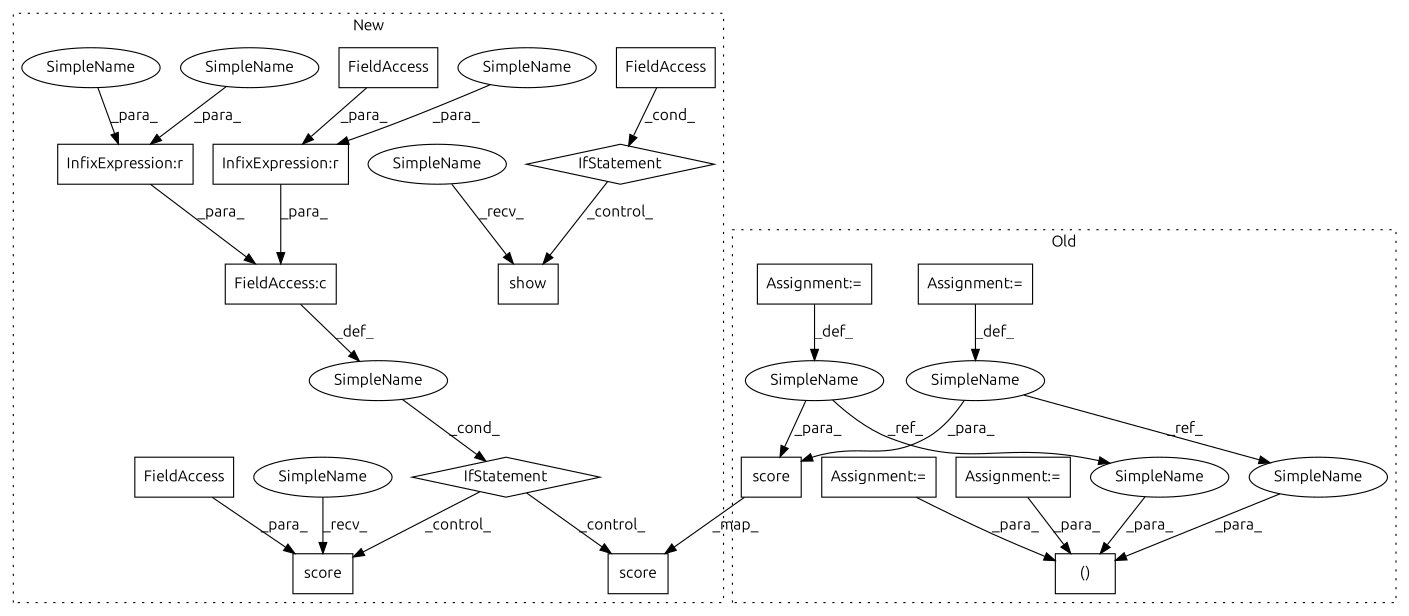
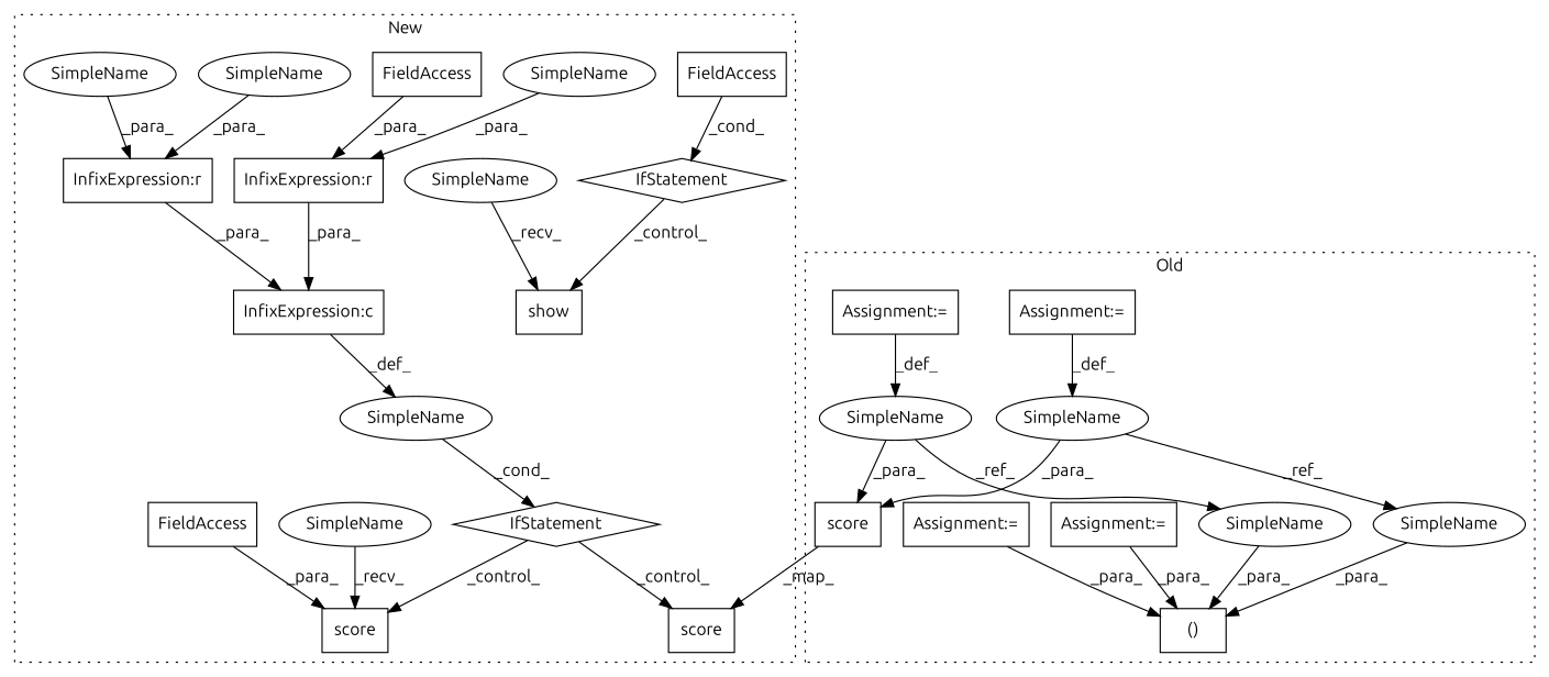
  digraph {
    fontname=Ubuntu
    node [a=42 l=6 s=2531 shape=box fontname=Ubuntu]
    edge [fontname=Ubuntu]
    n1 [a=32 l="6,1" label=score s="2832,2851"]
    n2 [label=SimpleName shape=ellipse]
    n3 [a=106 l=65 label="()" s=2679]
    n4 [label=SimpleName s=2515 shape=ellipse]
    n5 [a=7 l=7 label="Assignment:=" s=2547]
    n6 [a=7 l=7 label="Assignment:=" s=2564]
    n7 [a=7 label="Assignment:=" s=2515]
    n8 [a=7 label="Assignment:="]
    n9 [label=SimpleName s=2738 shape=ellipse]
    n10 [label=SimpleName s=2699 shape=ellipse]
    n11 [a=32 l="6,1" label=score s="2688,2707"]
    n12 [label=SimpleName shape=ellipse l="" s=""]
    n13 [a=25 l="4,2" label=IfStatement s="2627,2667" shape=diamond]
    n14 [a=32 l="6,1" label=score s="2895,2916"]
    n15 [a=22 l=7 label=FieldAccess s=2909]
    n16 [a=27 l=4 label="InfixExpression:r" s=2638]
-   n17 [a=27 l=4 label="FieldAccess:c" s=2647]
+   n17 [a=27 l=4 label="InfixExpression:c" s=2647]
    n18 [a=27 l=4 label="InfixExpression:r" s=2658]
    n19 [a=22 label=FieldAccess s=2652]
    n20 [a=32 label=show s=2958]
    n21 [a=22 l=4 label=FieldAccess s=2933]
    n22 [a=25 l="4,2" label=IfStatement s="2929,2937" shape=diamond]
    n23 [label=SimpleName s=2632 shape=ellipse]
    n24 [l=10 label=SimpleName s=2884 shape=ellipse]
    n25 [l=10 label=SimpleName s=2947 shape=ellipse]
    n26 [l=4 label=SimpleName s=2662 shape=ellipse]
    n27 [l=4 label=SimpleName s=2642 shape=ellipse]
    subgraph cluster_1 {
      label=Old
      style=dotted
      n1
      n2
      n3
      n4
      n5
      n6
      n7
      n8
      n9
      n10
    }
    subgraph cluster_2 {
      label=New
      style=dotted
      n11
      n12
      n13
      n14
      n15
      n16
      n17
      n18
      n19
      n20
      n21
      n22
      n23
      n24
      n25
      n26
      n27
    }
    n1 -> n11 [label=_map_]
    n2 -> n1 [label=_para_]
    n2 -> n9 [label=_ref_]
    n4 -> n1 [label=_para_]
    n4 -> n10 [label=_ref_]
    n5 -> n3 [label=_para_]
    n6 -> n3 [label=_para_]
    n7 -> n4 [label=_def_]
    n8 -> n2 [label=_def_]
    n9 -> n3 [label=_para_]
    n10 -> n3 [label=_para_]
    n12 -> n13 [label=_cond_]
    n13 -> n11 [label=_control_]
    n13 -> n14 [label=_control_]
    n15 -> n14 [label=_para_]
    n16 -> n17 [label=_para_]
    n17 -> n12 [label=_def_]
    n18 -> n17 [label=_para_]
    n19 -> n18 [label=_para_]
    n21 -> n22 [label=_cond_]
    n22 -> n20 [label=_control_]
    n23 -> n16 [label=_para_]
    n24 -> n14 [label=_recv_]
    n25 -> n20 [label=_recv_]
    n26 -> n18 [label=_para_]
    n27 -> n16 [label=_para_]
  }
